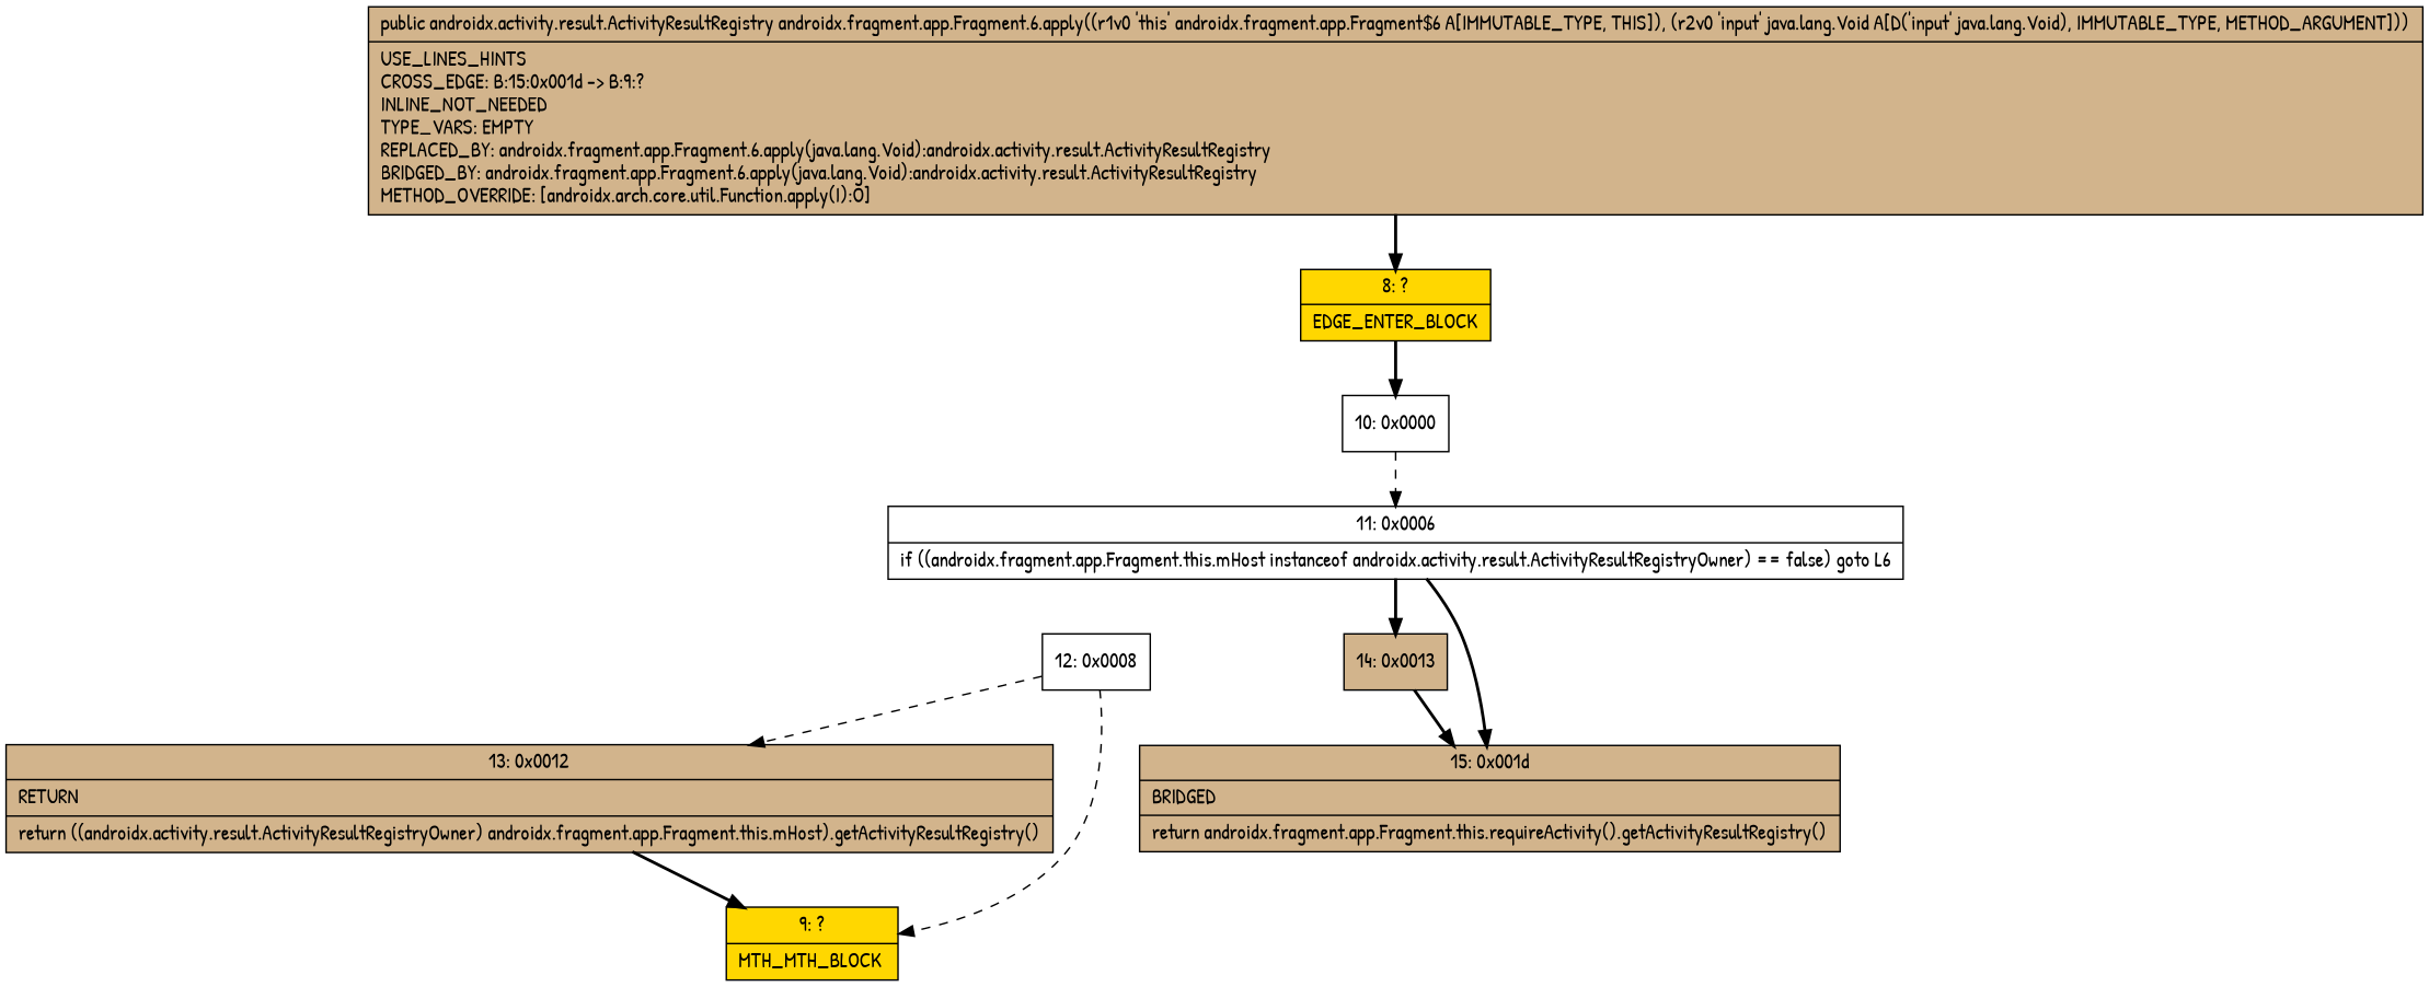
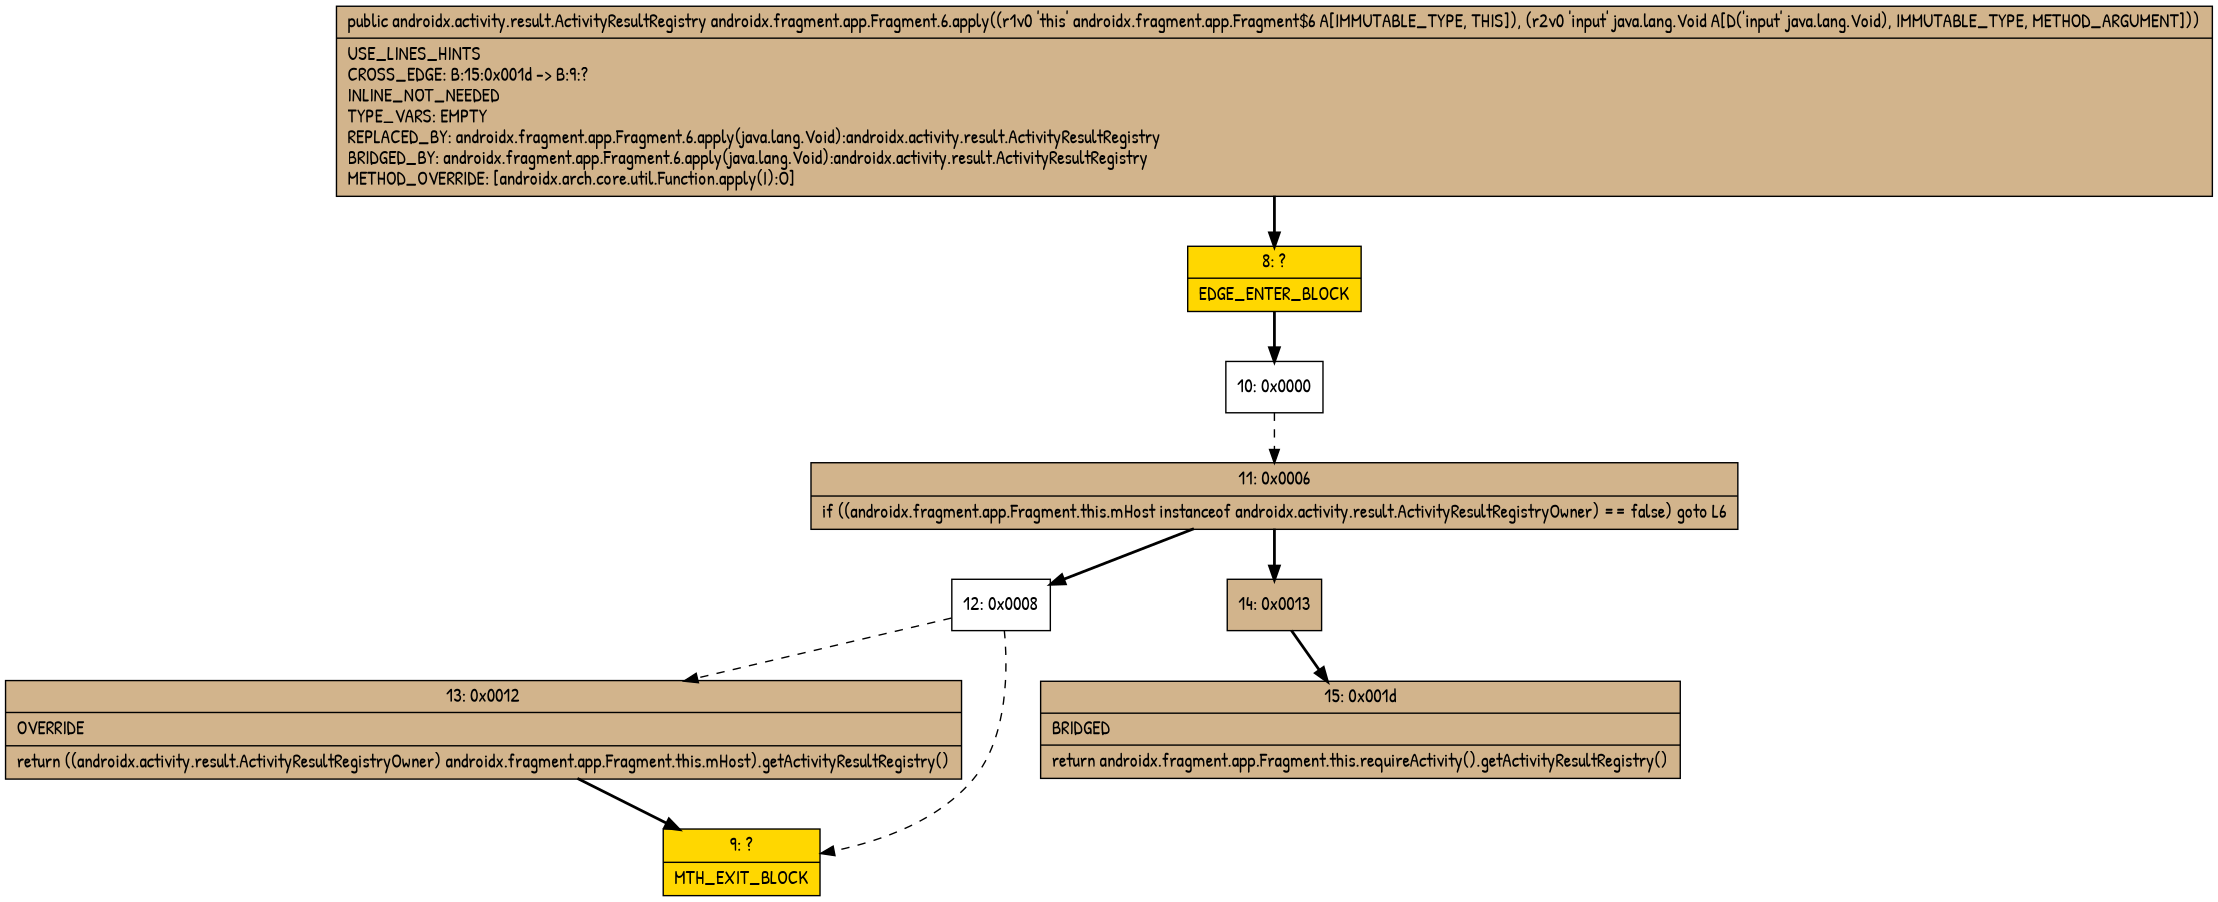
  digraph {
    fontname="Patrick Hand"
    node [fillcolor=tan fontname="Patrick Hand" shape=record style=filled]
    edge [fontname="Patrick Hand" style=bold]
    n1 [fillcolor=gold label="{8\:\ ?|EDGE_ENTER_BLOCK\l}"]
    n2 [fillcolor=white label="{10\:\ 0x0000}"]
-   n3 [fillcolor=white label="{11\:\ 0x0006|if ((androidx.fragment.app.Fragment.this.mHost instanceof androidx.activity.result.ActivityResultRegistryOwner) == false) goto L6\l}"]
+   n3 [label="{11\:\ 0x0006|if ((androidx.fragment.app.Fragment.this.mHost instanceof androidx.activity.result.ActivityResultRegistryOwner) == false) goto L6\l}"]
    n4 [fillcolor=white label="{12\:\ 0x0008}"]
    n5 [label="{14\:\ 0x0013}"]
-   n6 [label="{13\:\ 0x0012|RETURN\l|return ((androidx.activity.result.ActivityResultRegistryOwner) androidx.fragment.app.Fragment.this.mHost).getActivityResultRegistry()\l}"]
-   n7 [fillcolor=gold label="{9\:\ ?|MTH_MTH_BLOCK\l}"]
+   n6 [label="{13\:\ 0x0012|OVERRIDE\l|return ((androidx.activity.result.ActivityResultRegistryOwner) androidx.fragment.app.Fragment.this.mHost).getActivityResultRegistry()\l}"]
+   n7 [fillcolor=gold label="{9\:\ ?|MTH_EXIT_BLOCK\l}"]
    n8 [label="{15\:\ 0x001d|BRIDGED\l|return androidx.fragment.app.Fragment.this.requireActivity().getActivityResultRegistry()\l}"]
    n9 [label="{public androidx.activity.result.ActivityResultRegistry androidx.fragment.app.Fragment.6.apply((r1v0 'this' androidx.fragment.app.Fragment$6 A[IMMUTABLE_TYPE, THIS]), (r2v0 'input' java.lang.Void A[D('input' java.lang.Void), IMMUTABLE_TYPE, METHOD_ARGUMENT]))  | USE_LINES_HINTS\lCROSS_EDGE: B:15:0x001d \-\> B:9:?\lINLINE_NOT_NEEDED\lTYPE_VARS: EMPTY\lREPLACED_BY: androidx.fragment.app.Fragment.6.apply(java.lang.Void):androidx.activity.result.ActivityResultRegistry\lBRIDGED_BY: androidx.fragment.app.Fragment.6.apply(java.lang.Void):androidx.activity.result.ActivityResultRegistry\lMETHOD_OVERRIDE: [androidx.arch.core.util.Function.apply(I):O]\l}"]
    n1 -> n2
    n2 -> n3 [style=dashed]
-   n3 -> n8
+   n3 -> n4
    n3 -> n5
    n4 -> n6 [style=dashed]
    n4 -> n7 [style=dashed]
    n5 -> n8
    n6 -> n7
    n9 -> n1
  }
